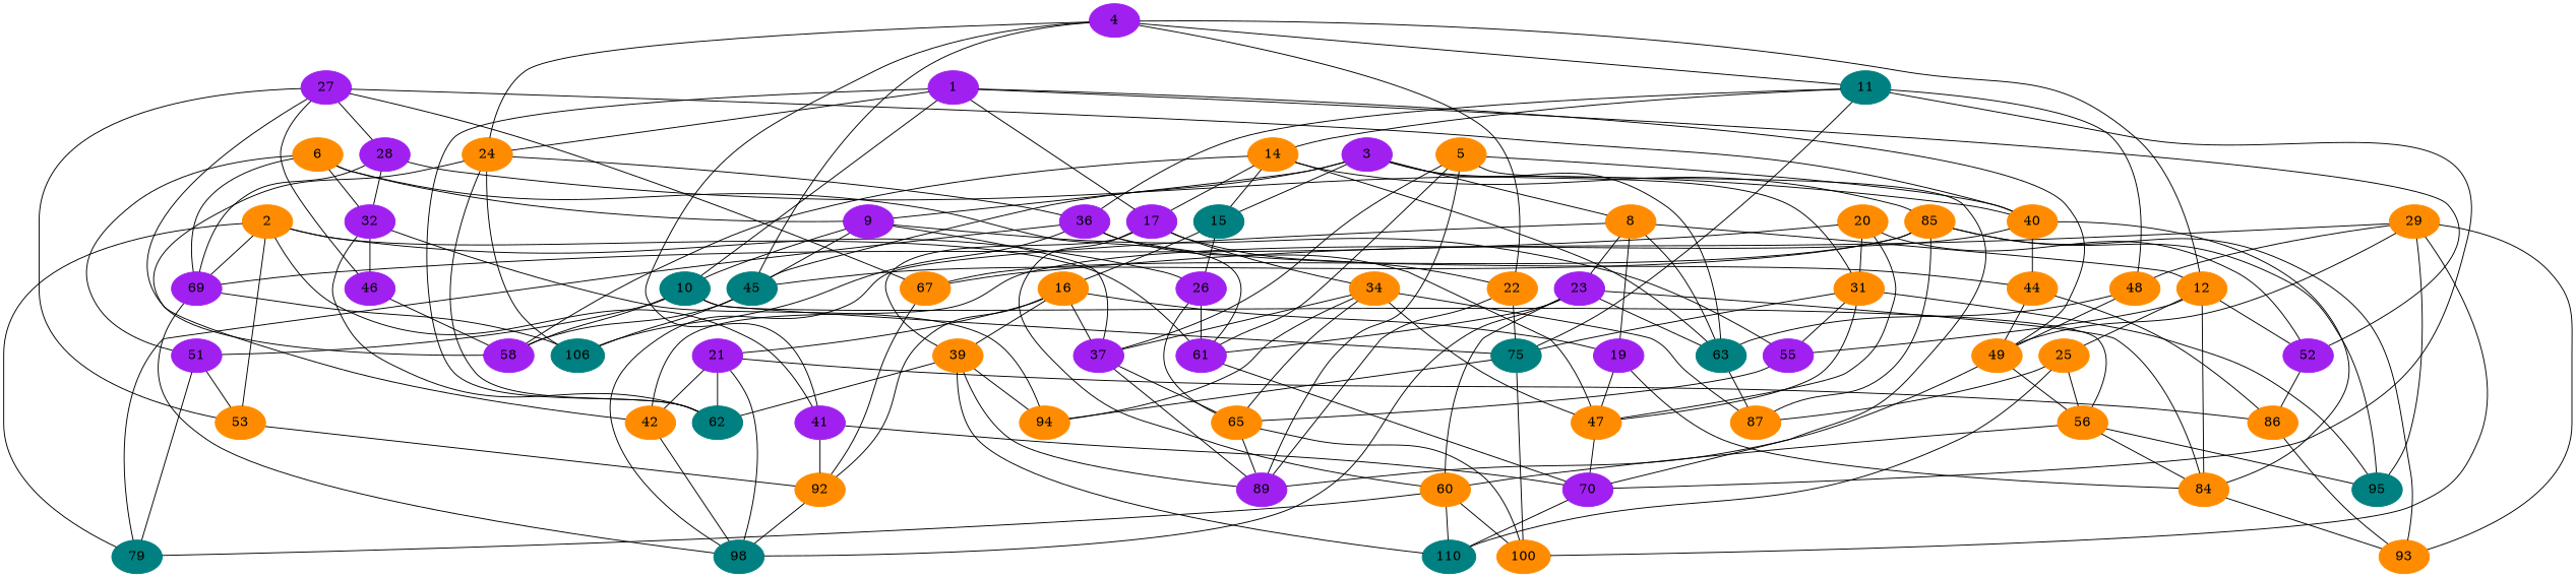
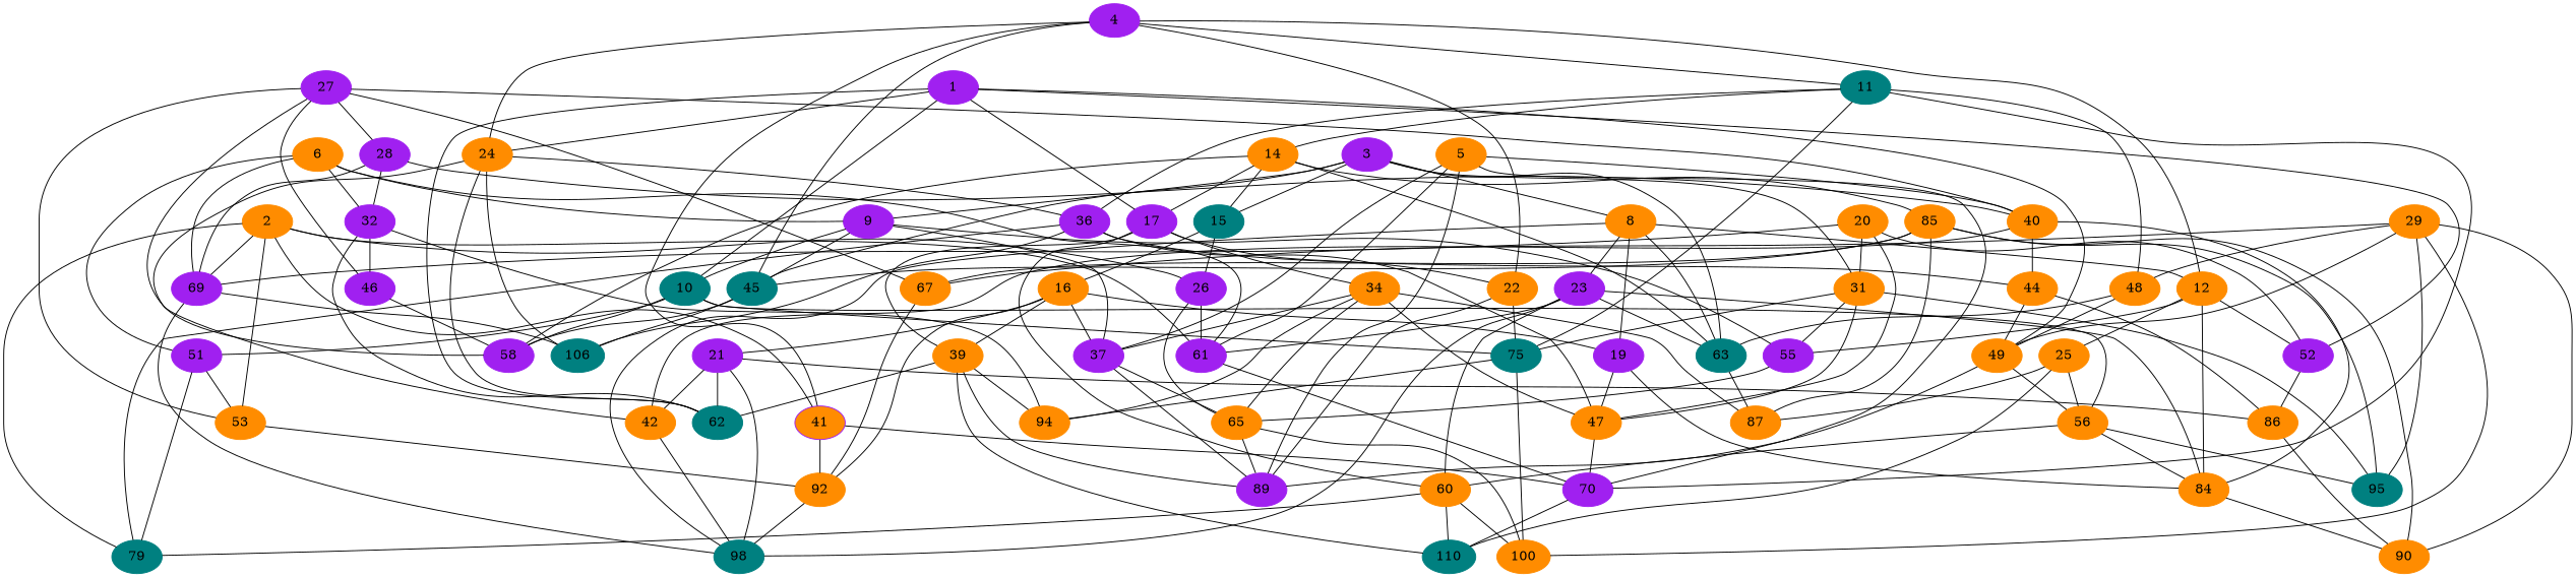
  graph {
    node [color=darkorange style=filled]
    1 [color=purple super="+97"]
    10 [color=teal super="+80"]
    17 [color=purple super="+57"]
    24 [super="+81"]
    49 [super="+82"]
    52 [color=purple]
    62 [color=teal super="+64"]
    51 [color=purple]
    56 [super="+104"]
    58 [color=purple super="+72"]
    75 [color=teal super="+99"]
    22
    39 [super="+108"]
    34 [super="+43"]
    60 [super="+68"]
    36 [color=purple super="+91"]
    42
    106 [color=teal]
    89 [color=purple super="+105"]
    86
    2 [super="+33"]
    26 [color=purple]
-   41 [color=purple]
+   41 [color=purple fillcolor=darkorange]
    53
    61 [color=purple super="+114"]
    69 [color=purple super="+73"]
    79 [color=teal]
    65 [super="+71"]
    70 [color=purple super="+85"]
    92 [super="+109"]
    98 [color=teal super="+113"]
    3 [color=purple super="+38"]
    8 [super="+18"]
    9 [color=purple super="+112"]
    15 [color=teal]
    31 [super="+77"]
    45 [color=teal super="+78"]
    63 [color=teal super="+101"]
    12 [super="+66"]
    19 [color=purple]
    23 [color=purple super="+107"]
    37 [color=purple super="+50"]
    55 [color=purple]
    16 [super="+59"]
    47 [super="+103"]
    95 [color=teal]
    87
    4 [color=purple super="+96"]
    11 [color=teal super="+13"]
    14 [super="+88"]
    48
    25
    84 [super="+102"]
    5 [super="+7"]
    40 [super="+54"]
    6 [super="+76"]
    32 [color=purple super="+90"]
    44
    110 [color=teal]
    46 [color=purple]
    94
    100
    n63 [label=85 super="+83"]
-   93
+   93 [label=90]
    67
    21 [color=purple super="+111"]
    20
    27 [color=purple super="+30"]
    28 [color=purple]
    29 [super="+74"]
    1 -- 10
    1 -- 17
    1 -- 24
    1 -- 49
    1 -- 52
    1 -- 62
    10 -- 51
    10 -- 56
    10 -- 58
    10 -- 75
    17 -- 22
    17 -- 39
    17 -- 34
    17 -- 60
    24 -- 62
    24 -- 36
    24 -- 42
    24 -- 106
    49 -- 56
    49 -- 89
    52 -- 86
    51 -- 53
    51 -- 79
    56 -- 60
    56 -- 95
    56 -- 84
    75 -- 94
    75 -- 100
    22 -- 75
    22 -- 89
    39 -- 62
    39 -- 89
    39 -- 110
    39 -- 94
    34 -- 65
    34 -- 37
    34 -- 47
    34 -- 87
    34 -- 94
    60 -- 79
    60 -- 110
    60 -- 100
    36 -- 106
    36 -- 79
    36 -- 47
    36 -- 44
    42 -- 98
    86 -- 93
    2 -- 26
    2 -- 41
    2 -- 53
    2 -- 61
    2 -- 69
    2 -- 79
    26 -- 61
    26 -- 65
    41 -- 70
    41 -- 92
    53 -- 92
    61 -- 70
    69 -- 106
    69 -- 98
    65 -- 89
    65 -- 100
    70 -- 110
    92 -- 98
    3 -- 8
    3 -- 9
    3 -- 15
    3 -- 31
    3 -- 45
    3 -- 63
    8 -- 98
    8 -- 63
    8 -- 12
    8 -- 19
    8 -- 23
    9 -- 10
    9 -- 45
    9 -- 37
    9 -- 55
    15 -- 26
    15 -- 16
    31 -- 75
    31 -- 55
    31 -- 47
    31 -- 95
    45 -- 58
    45 -- 106
    63 -- 87
    12 -- 52
    12 -- 55
    12 -- 25
    12 -- 84
    19 -- 47
    19 -- 84
    23 -- 60
    23 -- 61
    23 -- 98
    23 -- 63
    23 -- 84
    37 -- 89
    37 -- 65
    55 -- 65
    16 -- 39
    16 -- 92
    16 -- 19
    16 -- 37
    16 -- 21
    47 -- 70
    4 -- 24
    4 -- 22
    4 -- 41
    4 -- 45
    4 -- 12
    4 -- 11
    11 -- 75
    11 -- 36
    11 -- 70
    11 -- 14
    11 -- 48
    14 -- 17
    14 -- 58
    14 -- 15
    14 -- 63
    14 -- n63
    48 -- 49
    48 -- 63
    25 -- 56
    25 -- 87
    25 -- 110
    84 -- 93
    5 -- 89
    5 -- 61
    5 -- 70
    5 -- 37
    5 -- 40
    40 -- 42
    40 -- 84
    40 -- 44
    6 -- 51
    6 -- 61
    6 -- 69
    6 -- 9
    6 -- 32
    32 -- 62
    32 -- 46 [weight=2]
    32 -- 94
    44 -- 49
    44 -- 86
    46 -- 58
    n63 -- 45
    n63 -- 95
    n63 -- 87
    n63 -- 93
    n63 -- 67
    67 -- 92
    21 -- 62 [weight=2]
    21 -- 42
    21 -- 86
    21 -- 98
    20 -- 52
    20 -- 69
    20 -- 31
    20 -- 47
    27 -- 58
    27 -- 53
    27 -- 40
    27 -- 46
    27 -- 67
    27 -- 28
    28 -- 69
    28 -- 40
    28 -- 32
    29 -- 49
    29 -- 95
    29 -- 48
    29 -- 100
    29 -- 93
    29 -- 67
  }
